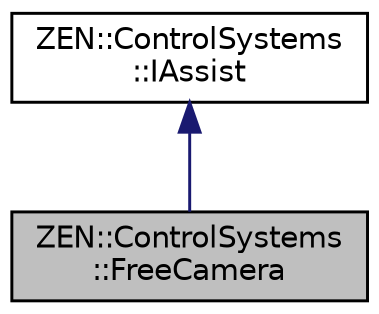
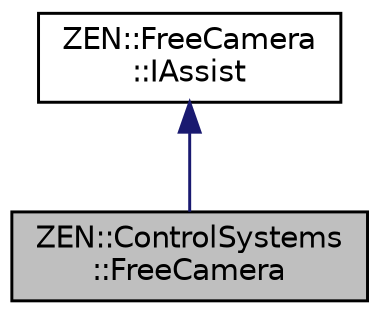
  digraph {
    node [color=black fontname=Helvetica fontsize=10 shape=record style=filled]
    n1 [fillcolor=grey75 fontcolor=black height=0.2 label="ZEN::ControlSystems\l::FreeCamera" width=0.4]
-   n2 [fillcolor=white height=0.2 label="ZEN::ControlSystems\l::IAssist" width=0.4]
+   n2 [fillcolor=white height=0.2 label="ZEN::FreeCamera\l::IAssist" width=0.4]
    n2 -> n1 [color=midnightblue dir=back fontname=Helvetica fontsize=10 labelfontname=Helvetica labelfontsize=10 style=solid]
  }
